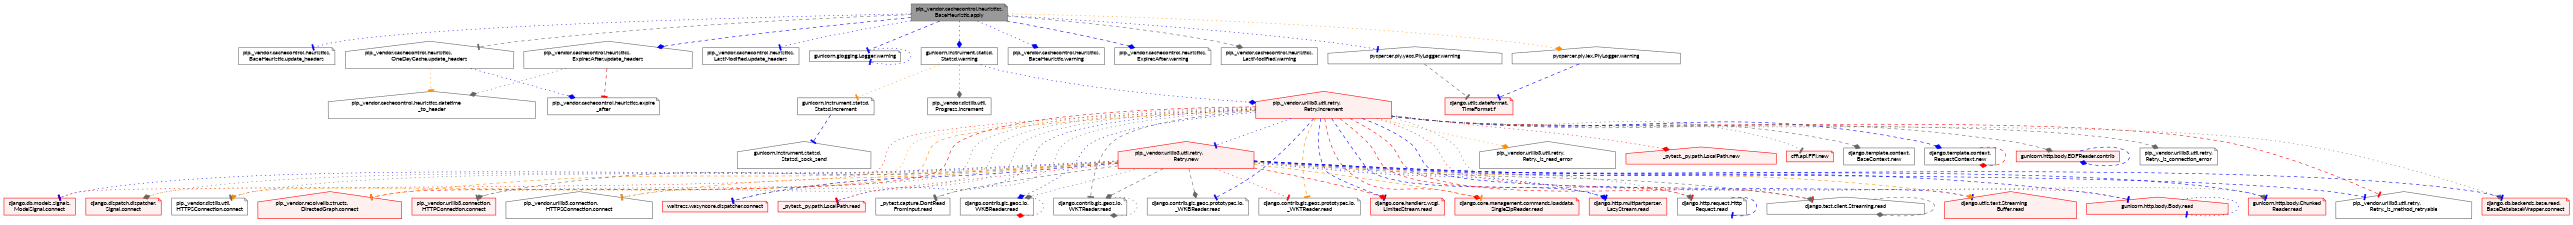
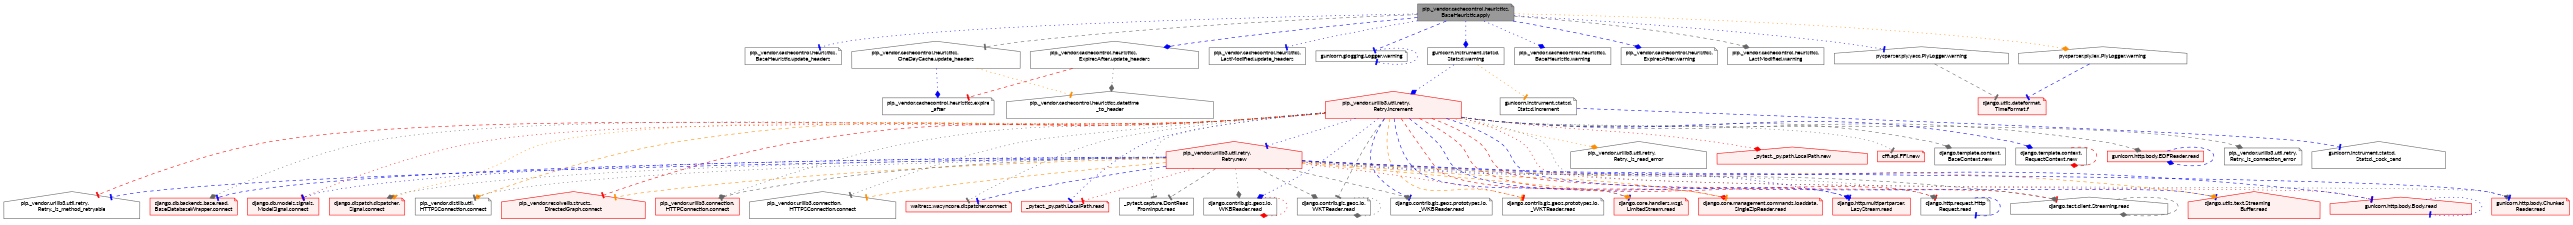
  digraph {
    fontname=Lato
    rankdir=TB
    node [color=grey40 fillcolor=white fontname=Lato fontsize=10 shape=note style=filled]
    edge [arrowhead=tee color=blue fontname=Lato fontsize=10 labelfontname=Helvetica labelfontsize=10 style=dashed]
    n1 [color=gray40 fillcolor=grey60 fontcolor=black height=0.2 label="pip._vendor.cachecontrol.heuristics.\lBaseHeuristic.apply" width=0.4]
    n2 [height=0.2 label="pip._vendor.cachecontrol.heuristics.\lBaseHeuristic.update_headers" width=0.4]
    n3 [height=0.2 label="pip._vendor.cachecontrol.heuristics.\lExpiresAfter.update_headers" shape=house width=0.4]
    n4 [height=0.2 label="pip._vendor.cachecontrol.heuristics.\lLastModified.update_headers" shape=box width=0.4]
    n5 [height=0.2 label="pip._vendor.cachecontrol.heuristics.\lOneDayCache.update_headers" shape=house width=0.4]
    n6 [height=0.2 label="gunicorn.glogging.Logger.warning" width=0.4]
    n7 [height=0.2 label="gunicorn.instrument.statsd.\lStatsd.warning" shape=box width=0.4]
    n8 [height=0.2 label="pip._vendor.cachecontrol.heuristics.\lBaseHeuristic.warning" shape=box width=0.4]
    n9 [height=0.2 label="pip._vendor.cachecontrol.heuristics.\lExpiresAfter.warning" width=0.4]
    n10 [height=0.2 label="pip._vendor.cachecontrol.heuristics.\lLastModified.warning" shape=box width=0.4]
    n11 [height=0.2 label="pycparser.ply.lex.PlyLogger.warning" shape=house width=0.4]
    n12 [height=0.2 label="pycparser.ply.yacc.PlyLogger.warning" shape=house width=0.4]
    n13 [height=0.2 label="pip._vendor.cachecontrol.heuristics.datetime\l_to_header" shape=house width=0.4]
    n14 [height=0.2 label="pip._vendor.cachecontrol.heuristics.expire\l_after" width=0.4]
    n15 [height=0.2 label="gunicorn.instrument.statsd.\lStatsd.increment" width=0.4]
-   n16 [height=0.2 label="pip._vendor.distlib.util.\lProgress.increment" shape=box width=0.4]
    n17 [color=red fillcolor="#FFF0F0" height=0.2 label="pip._vendor.urllib3.util.retry.\lRetry.increment" shape=house width=0.4]
    n18 [color=red fillcolor="#FFF0F0" height=0.2 label="django.utils.dateformat.\lTimeFormat.f" width=0.4]
    n19 [height=0.2 label="gunicorn.instrument.statsd.\lStatsd._sock_send" shape=house width=0.4]
    n20 [height=0.2 label="pip._vendor.urllib3.util.retry.\lRetry._is_connection_error" width=0.4]
    n21 [height=0.2 label="pip._vendor.urllib3.util.retry.\lRetry._is_method_retryable" shape=house width=0.4]
    n22 [height=0.2 label="pip._vendor.urllib3.util.retry.\lRetry._is_read_error" shape=house width=0.4]
    n23 [color=red fillcolor="#FFF0F0" height=0.2 label="django.db.backends.base.read.\lBaseDatabaseWrapper.connect" width=0.4]
    n24 [color=red fillcolor="#FFF0F0" height=0.2 label="django.db.models.signals.\lModelSignal.connect" shape=box width=0.4]
    n25 [color=red fillcolor="#FFF0F0" height=0.2 label="django.dispatch.dispatcher.\lSignal.connect" width=0.4]
    n26 [height=0.2 label="pip._vendor.distlib.util.\lHTTPSConnection.connect" width=0.4]
    n27 [color=red fillcolor="#FFF0F0" height=0.2 label="pip._vendor.resolvelib.structs.\lDirectedGraph.connect" shape=house width=0.4]
    n28 [color=red fillcolor="#FFF0F0" height=0.2 label="pip._vendor.urllib3.connection.\lHTTPConnection.connect" shape=box width=0.4]
    n29 [height=0.2 label="pip._vendor.urllib3.connection.\lHTTPSConnection.connect" shape=house width=0.4]
    n30 [color=red fillcolor="#FFF0F0" height=0.2 label="waitress.wasyncore.dispatcher.connect" width=0.4]
    n31 [color=red fillcolor="#FFF0F0" height=0.2 label="_pytest._py.path.LocalPath.new" shape=house width=0.4]
    n32 [color=red fillcolor="#FFF0F0" height=0.2 label="cffi.api.FFI.new" width=0.4]
    n33 [height=0.2 label="django.template.context.\lBaseContext.new" shape=box width=0.4]
    n34 [height=0.2 label="django.template.context.\lRequestContext.new" shape=box width=0.4]
    n35 [color=red fillcolor="#FFF0F0" height=0.2 label="pip._vendor.urllib3.util.retry.\lRetry.new" shape=house width=0.4]
    n36 [color=red fillcolor="#FFF0F0" height=0.2 label="_pytest._py.path.LocalPath.read" width=0.4]
    n37 [height=0.2 label="_pytest.capture.DontRead\lFromInput.read" shape=box width=0.4]
    n38 [height=0.2 label="django.contrib.gis.geos.io.\lWKBReader.read" shape=box width=0.4]
    n39 [height=0.2 label="django.contrib.gis.geos.io.\lWKTReader.read" width=0.4]
    n40 [height=0.2 label="django.contrib.gis.geos.prototypes.io.\l_WKBReader.read" width=0.4]
    n41 [height=0.2 label="django.contrib.gis.geos.prototypes.io.\l_WKTReader.read" width=0.4]
    n42 [color=red fillcolor="#FFF0F0" height=0.2 label="django.core.handlers.wsgi.\lLimitedStream.read" width=0.4]
    n43 [color=red fillcolor="#FFF0F0" height=0.2 label="django.core.management.commands.loaddata.\lSingleZipReader.read" width=0.4]
    n44 [color=red fillcolor="#FFF0F0" height=0.2 label="django.http.multipartparser.\lLazyStream.read" shape=box width=0.4]
    n45 [height=0.2 label="django.http.request.Http\lRequest.read" width=0.4]
    n46 [height=0.2 label="django.test.client.Streaming.read" shape=house width=0.4]
    n47 [color=red fillcolor="#FFF0F0" height=0.2 label="django.utils.text.Streaming\lBuffer.read" shape=house width=0.4]
    n48 [color=red fillcolor="#FFF0F0" height=0.2 label="gunicorn.http.body.Body.read" shape=house width=0.4]
    n49 [color=red fillcolor="#FFF0F0" height=0.2 label="gunicorn.http.body.Chunked\lReader.read" width=0.4]
-   n50 [color=red fillcolor="#FFF0F0" height=0.2 label="gunicorn.http.body.EOFReader.contrib" shape=box width=0.4]
+   n50 [color=red fillcolor="#FFF0F0" height=0.2 label="gunicorn.http.body.EOFReader.read" shape=box width=0.4]
    n1 -> n2 [style=dotted]
    n1 -> n3 [arrowhead=diamond]
    n1 -> n4 [style=dotted]
    n1 -> n5 [color=gray40]
    n1 -> n6
    n1 -> n7 [arrowhead=diamond style=dotted]
    n1 -> n8 [arrowhead=diamond style=dotted]
    n1 -> n9 [arrowhead=diamond]
    n1 -> n10 [arrowhead=diamond color=gray40]
    n1 -> n11 [arrowhead=diamond color=darkorange style=dotted]
    n1 -> n12 [style=dotted]
    n3 -> n13 [arrowhead=diamond color=gray40 style=dotted]
    n3 -> n14 [color=red]
    n5 -> n13 [color=darkorange style=dotted]
    n5 -> n14 [arrowhead=diamond style=dotted]
    n6 -> n6 [style=dotted]
    n7 -> n15 [color=darkorange style=dotted]
-   n7 -> n16 [arrowhead=diamond color=gray40 style=dotted]
    n7 -> n17 [arrowhead=diamond style=dotted]
    n11 -> n18
    n12 -> n18 [color=gray40]
    n15 -> n19
    n17 -> n20 [arrowhead=diamond color=gray40]
    n17 -> n21 [color=red]
    n17 -> n22 [arrowhead=diamond color=darkorange style=dotted]
    n17 -> n23 [arrowhead=diamond color=gray40 style=dotted]
    n17 -> n24 [color=red style=dotted]
    n17 -> n25 [arrowhead=diamond color=darkorange style=dotted]
    n17 -> n26 [arrowhead=diamond color=darkorange]
    n17 -> n27 [color=red]
    n17 -> n28 [arrowhead=diamond color=gray40 style=dotted]
    n17 -> n29 [color=gray40 style=dotted]
    n17 -> n30 [color=gray40 style=dotted]
    n17 -> n31 [arrowhead=diamond color=red style=dotted]
    n17 -> n32 [color=gray40 style=dotted]
    n17 -> n33 [arrowhead=diamond color=gray40]
    n17 -> n34 [arrowhead=diamond]
    n17 -> n35 [style=dotted]
    n17 -> n36 [style=dotted]
    n17 -> n37 [color=gray40 style=dotted]
    n17 -> n38 [arrowhead=diamond style=dotted]
    n17 -> n39 [color=gray40]
    n17 -> n40
    n17 -> n41 [color=darkorange]
    n17 -> n42
    n17 -> n43 [arrowhead=diamond color=red]
    n17 -> n44 [arrowhead=diamond]
    n17 -> n45 [color=red]
    n17 -> n46 [color=red]
    n17 -> n47
    n17 -> n48 [color=red style=dotted]
    n17 -> n49 [arrowhead=diamond color=gray40 style=dotted]
    n17 -> n50 [arrowhead=diamond color=gray40]
    n34 -> n34 [arrowhead=diamond color=red]
    n35 -> n21
    n35 -> n23
    n35 -> n24 [style=dotted]
    n35 -> n25 [arrowhead=diamond color=gray40 style=dotted]
    n35 -> n26 [color=gray40 style=dotted]
    n35 -> n27 [color=darkorange]
    n35 -> n28 [color=gray40]
    n35 -> n29 [color=darkorange]
    n35 -> n30
    n35 -> n36 [color=red style=dotted]
    n35 -> n37 [color=gray40]
    n35 -> n38 [arrowhead=diamond color=gray40 style=dotted]
    n35 -> n39 [arrowhead=diamond color=gray40]
    n35 -> n40 [arrowhead=diamond color=gray40]
    n35 -> n41 [color=red style=dotted]
-   n35 -> n42 [arrowhead=diamond color=red]
+   n35 -> n42 [arrowhead=diamond color=darkorange]
    n35 -> n43 [color=darkorange]
    n35 -> n44 [style=dotted]
    n35 -> n45 [arrowhead=diamond color=gray40 style=dotted]
    n35 -> n46 [arrowhead=diamond color=gray40]
    n35 -> n47 [arrowhead=diamond color=darkorange]
    n35 -> n48
    n35 -> n49
    n38 -> n38 [arrowhead=diamond color=red style=dotted]
    n39 -> n39 [arrowhead=diamond color=gray40 style=dotted]
    n45 -> n45
    n46 -> n46 [arrowhead=diamond color=gray40]
    n48 -> n48 [style=dotted]
    n50 -> n50 [arrowhead=diamond]
  }
